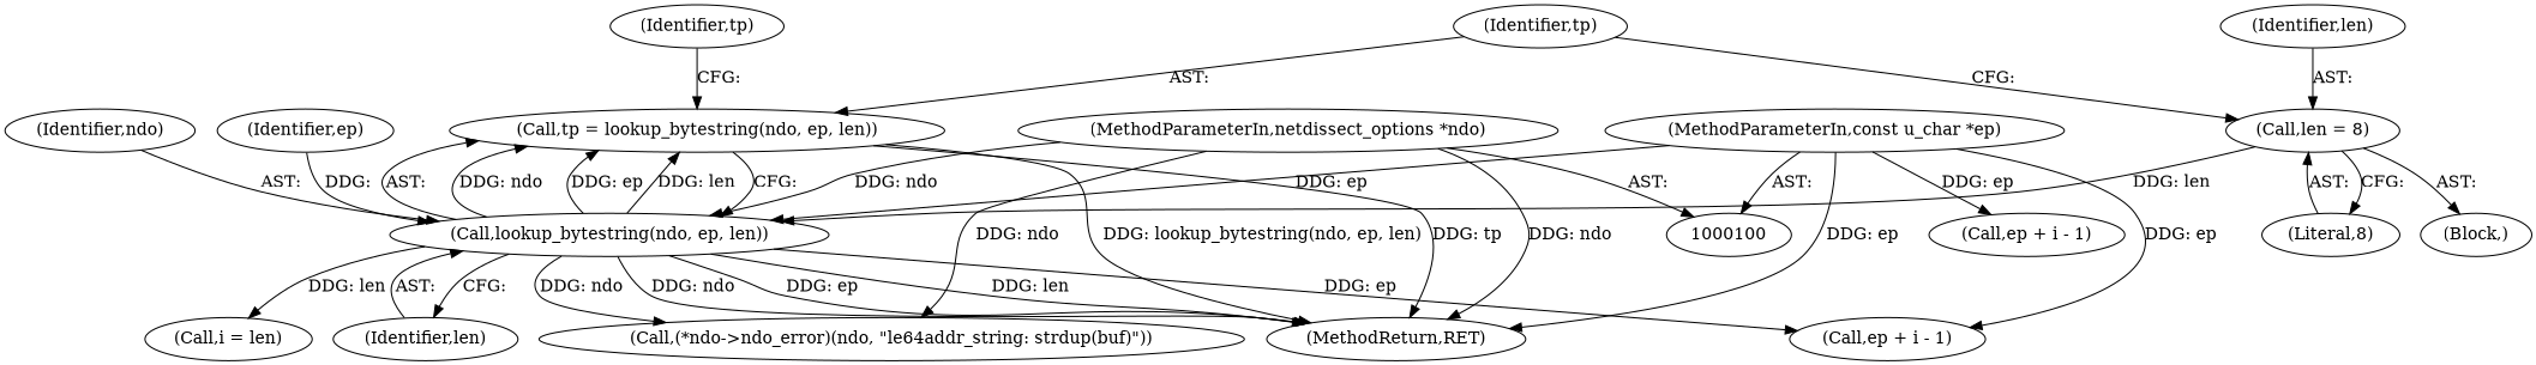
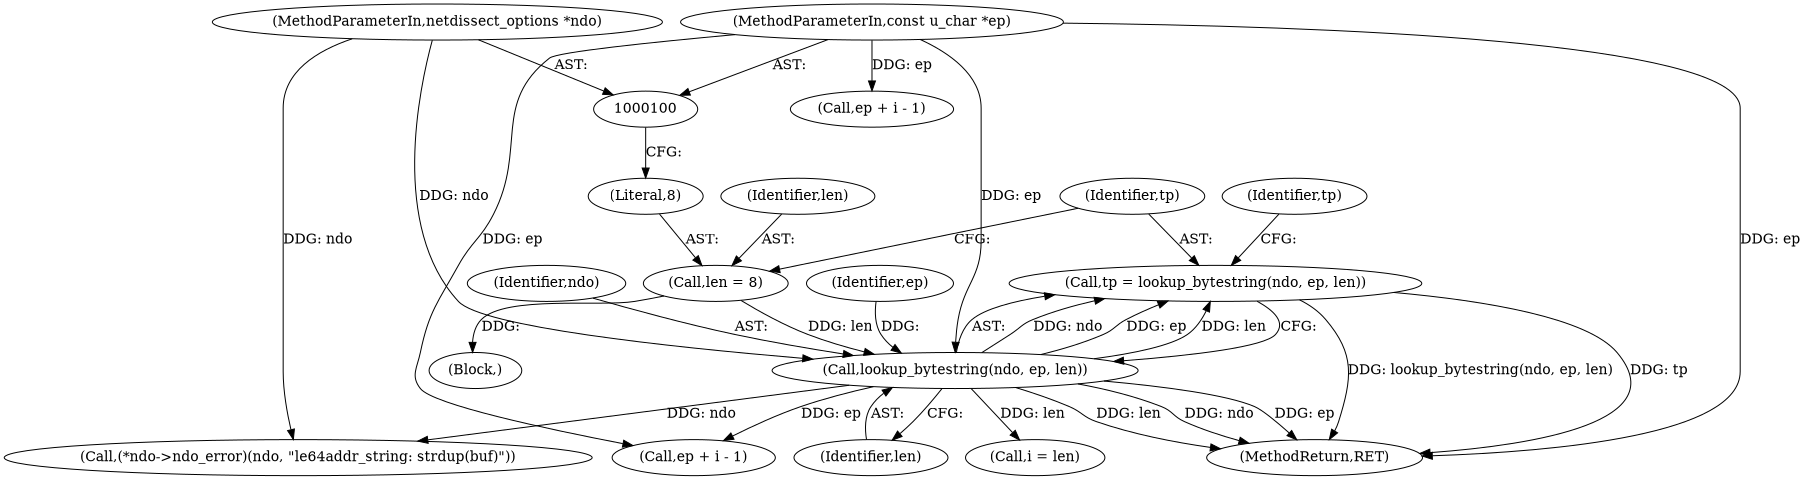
  digraph {
    n1 [label="(Call,tp = lookup_bytestring(ndo, ep, len))"]
    n2 [label="(Call,lookup_bytestring(ndo, ep, len))"]
    n3 [label="(MethodReturn,RET)"]
    n4 [label="(Call,i = len)"]
    n5 [label="(Identifier,len)"]
    n6 [label="(Call,(*ndo->ndo_error)(ndo, \"le64addr_string: strdup(buf)\"))"]
    n7 [label="(Call,ep + i - 1)"]
    n8 [label="(Block,)"]
    n9 [label="(MethodParameterIn,netdissect_options *ndo)"]
    1000100
    n11 [label="(MethodParameterIn,const u_char *ep)"]
    n12 [label="(Call,ep + i - 1)"]
    n13 [label="(Call,len = 8)"]
    n14 [label="(Literal,8)"]
    n15 [label="(Identifier,tp)"]
    n16 [label="(Identifier,len)"]
    n17 [label="(Identifier,tp)"]
    n18 [label="(Identifier,ndo)"]
    n19 [label="(Identifier,ep)"]
    n1 -> n2 [label="CFG: "]
    n1 -> n3 [label="DDG: lookup_bytestring(ndo, ep, len)"]
    n1 -> n3 [label="DDG: tp"]
    n2 -> n1 [label="AST: "]
    n2 -> n1 [label="DDG: ndo"]
    n2 -> n1 [label="DDG: ep"]
    n2 -> n1 [label="DDG: len"]
    n2 -> n3 [label="DDG: len"]
    n2 -> n3 [label="DDG: ndo"]
    n2 -> n3 [label="DDG: ep"]
    n2 -> n4 [label="DDG: len"]
    n2 -> n5 [label="CFG: "]
    n2 -> n6 [label="DDG: ndo"]
    n2 -> n7 [label="DDG: ep"]
    n5 -> n2 [label="AST: "]
    n9 -> n2 [label="DDG: ndo"]
-   n9 -> n3 [label="DDG: ndo"]
    n9 -> n6 [label="DDG: ndo"]
    n9 -> 1000100 [label="AST: "]
    n11 -> n2 [label="DDG: ep"]
    n11 -> n3 [label="DDG: ep"]
    n11 -> n7 [label="DDG: ep"]
    n11 -> 1000100 [label="AST: "]
    n11 -> n12 [label="DDG: ep"]
    n13 -> n2 [label="DDG: len"]
-   n13 -> n8 [label="AST: "]
-   n13 -> n14 [label="CFG: "]
+   n13 -> n8 [label="DDG: "]
+   1000100 -> n14 [label="CFG: "]
    n14 -> n13 [label="AST: "]
    n15 -> n1 [label="CFG: "]
    n16 -> n13 [label="AST: "]
    n17 -> n1 [label="AST: "]
    n17 -> n13 [label="CFG: "]
    n18 -> n2 [label="AST: "]
    n19 -> n2 [label="DDG: "]
  }
